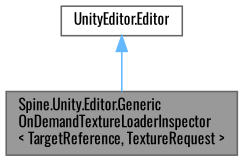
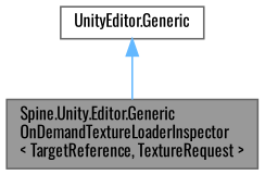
  digraph {
    fontname=Oswald
    node [color=gray40 fontname=Oswald fontsize=10 shape=box style=filled]
    n1 [fillcolor=grey60 fontcolor=black height=0.2 label="Spine.Unity.Editor.Generic\lOnDemandTextureLoaderInspector\l\< TargetReference, TextureRequest \>" width=0.4]
-   n2 [fillcolor=white height=0.2 label="UnityEditor.Editor" width=0.4]
+   n2 [fillcolor=white height=0.2 label="UnityEditor.Generic" width=0.4]
    n2 -> n1 [color=steelblue1 dir=back fontname=Oswald fontsize=10 labelfontname=Helvetica labelfontsize=10 style=solid]
  }
